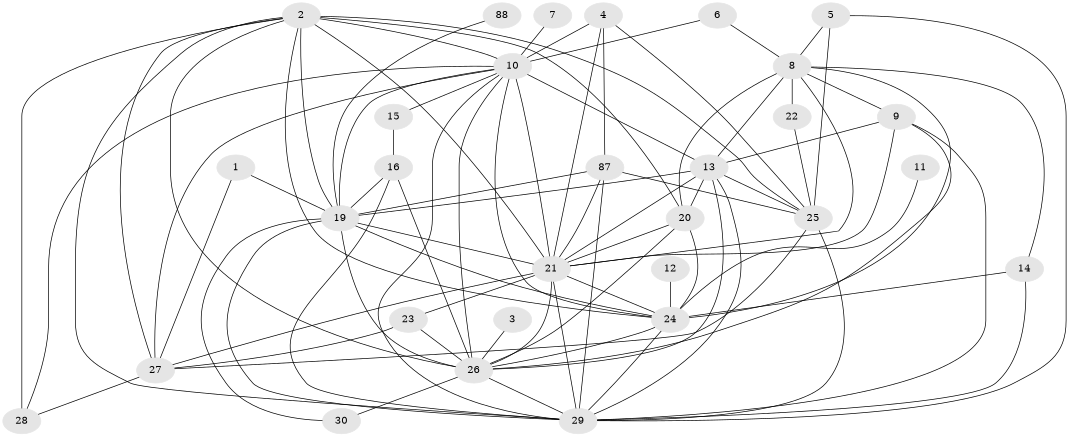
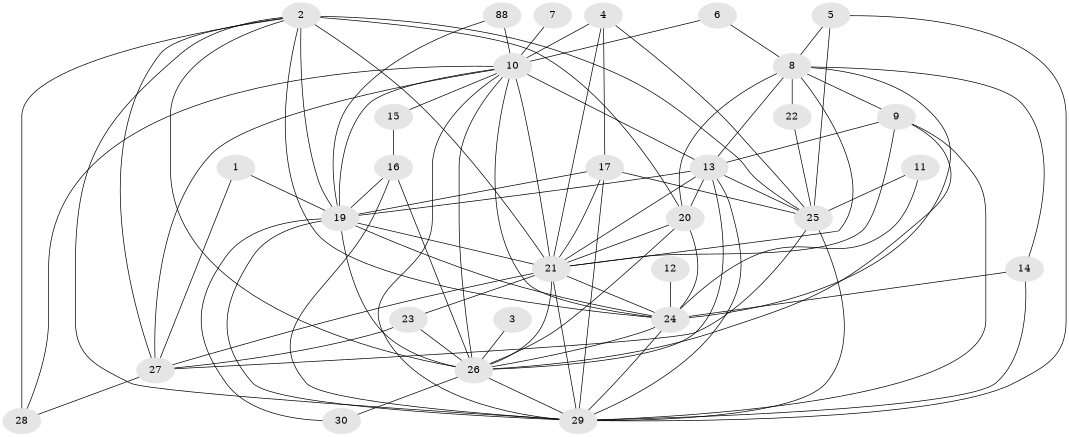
  graph {
    node [color=gray90 style=filled]
    edge [weight=1.0]
    1
    19
    27
    21
    24
    26
    29
    30
    28
    2
    10
    20
    25
    13
    15
    23
    3
    4
-   17 [label=87]
+   17
    5
    8
    9
    14
    22
    6
    7
    16
    11
    12
    n30 [label=88]
    1 -- 19
    1 -- 27
    19 -- 21 [weight=6.0]
    19 -- 24 [weight=2.0]
    19 -- 26
    19 -- 29 [weight=4.0]
    19 -- 30 [weight=2.0]
    27 -- 28
    21 -- 27
    21 -- 24 [weight=4.0]
    21 -- 26 [weight=4.0]
    21 -- 29 [weight=3.0]
    21 -- 23 [weight=2.0]
    24 -- 26
    24 -- 29
    26 -- 29
    26 -- 30 [weight=2.0]
    2 -- 19 [weight=3.0]
    2 -- 27
    2 -- 21 [weight=3.0]
    2 -- 24
    2 -- 26 [weight=2.0]
    2 -- 29
    2 -- 28 [weight=4.0]
-   2 -- 10 [weight=3.0]
+   n30 -- 10 [weight=3.0]
    2 -- 20
    2 -- 25 [weight=2.0]
    10 -- 19 [weight=4.0]
    10 -- 27
    10 -- 21 [weight=7.0]
    10 -- 24 [weight=3.0]
    10 -- 26 [weight=4.0]
    10 -- 29 [weight=2.0]
    10 -- 28
    10 -- 13
    10 -- 15 [weight=3.0]
    20 -- 21
    20 -- 24
    20 -- 26
    25 -- 27
    25 -- 29 [weight=2.0]
    13 -- 19
    13 -- 21
    13 -- 26
    13 -- 29
    13 -- 20
    13 -- 25 [weight=2.0]
    15 -- 16
    23 -- 27
    23 -- 26
    3 -- 26
    4 -- 21
    4 -- 10 [weight=2.0]
    4 -- 25
    4 -- 17
    17 -- 19
    17 -- 21
    17 -- 29
    17 -- 25
    5 -- 29
    5 -- 25
    5 -- 8
    8 -- 21 [weight=2.0]
    8 -- 24
    8 -- 20
    8 -- 13
    8 -- 9 [weight=2.0]
    8 -- 14
    8 -- 22
    9 -- 21
    9 -- 26
    9 -- 29 [weight=2.0]
    9 -- 13
    14 -- 24
    14 -- 29
    22 -- 25
    6 -- 10
    6 -- 8
    7 -- 10
    16 -- 19
    16 -- 26
    16 -- 29
    11 -- 24
+   11 -- 25
    12 -- 24
    n30 -- 19
  }
